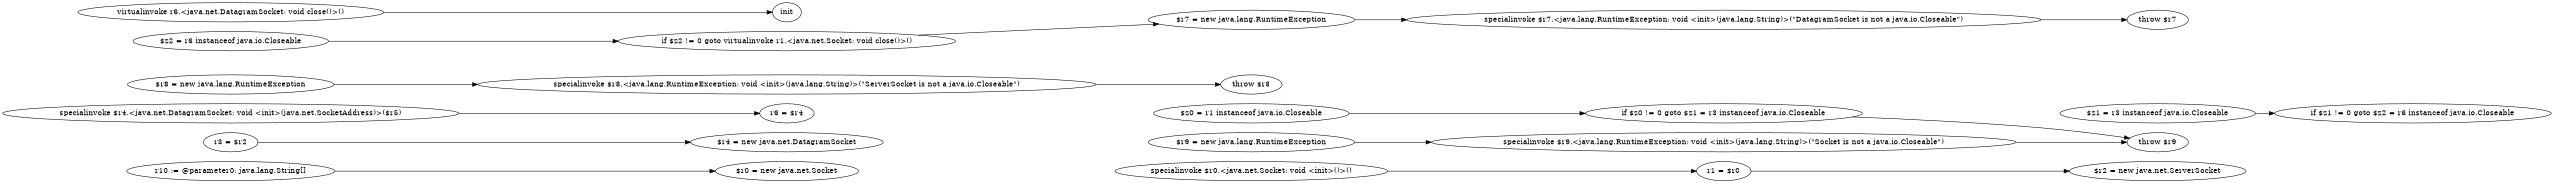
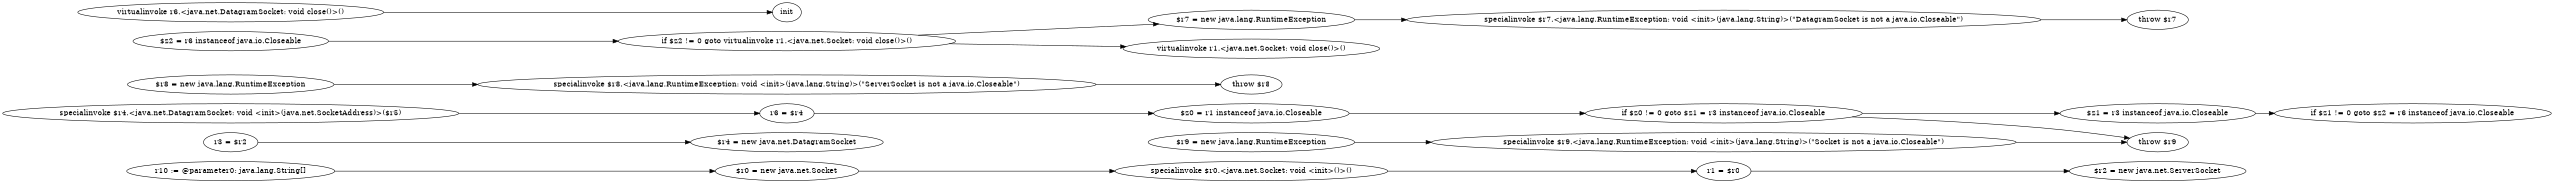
  digraph {
    rankdir=LR
    "r10 := @parameter0: java.lang.String[]"
    "$r0 = new java.net.Socket"
    "specialinvoke $r0.<java.net.Socket: void <init>()>()"
    "r1 = $r0"
    "$r2 = new java.net.ServerSocket"
    "r3 = $r2"
    "$r4 = new java.net.DatagramSocket"
    "specialinvoke $r4.<java.net.DatagramSocket: void <init>(java.net.SocketAddress)>($r5)"
    "r6 = $r4"
    "$z0 = r1 instanceof java.io.Closeable"
    "if $z0 != 0 goto $z1 = r3 instanceof java.io.Closeable"
    "$z1 = r3 instanceof java.io.Closeable"
    "throw $r9"
    "$r9 = new java.lang.RuntimeException"
    "specialinvoke $r9.<java.lang.RuntimeException: void <init>(java.lang.String)>(\"Socket is not a java.io.Closeable\")"
    "if $z1 != 0 goto $z2 = r6 instanceof java.io.Closeable"
    "$r8 = new java.lang.RuntimeException"
    "specialinvoke $r8.<java.lang.RuntimeException: void <init>(java.lang.String)>(\"ServerSocket is not a java.io.Closeable\")"
    "$z2 = r6 instanceof java.io.Closeable"
    "if $z2 != 0 goto virtualinvoke r1.<java.net.Socket: void close()>()"
    "throw $r8"
    "$r7 = new java.lang.RuntimeException"
+   "virtualinvoke r1.<java.net.Socket: void close()>()"
    "specialinvoke $r7.<java.lang.RuntimeException: void <init>(java.lang.String)>(\"DatagramSocket is not a java.io.Closeable\")"
    "throw $r7"
    n26 [label=init]
    "virtualinvoke r6.<java.net.DatagramSocket: void close()>()"
    "r10 := @parameter0: java.lang.String[]" -> "$r0 = new java.net.Socket"
+   "$r0 = new java.net.Socket" -> "specialinvoke $r0.<java.net.Socket: void <init>()>()"
    "specialinvoke $r0.<java.net.Socket: void <init>()>()" -> "r1 = $r0"
    "r1 = $r0" -> "$r2 = new java.net.ServerSocket"
    "r3 = $r2" -> "$r4 = new java.net.DatagramSocket"
    "specialinvoke $r4.<java.net.DatagramSocket: void <init>(java.net.SocketAddress)>($r5)" -> "r6 = $r4"
+   "r6 = $r4" -> "$z0 = r1 instanceof java.io.Closeable"
    "$z0 = r1 instanceof java.io.Closeable" -> "if $z0 != 0 goto $z1 = r3 instanceof java.io.Closeable"
+   "if $z0 != 0 goto $z1 = r3 instanceof java.io.Closeable" -> "$z1 = r3 instanceof java.io.Closeable"
    "if $z0 != 0 goto $z1 = r3 instanceof java.io.Closeable" -> "throw $r9"
    "$z1 = r3 instanceof java.io.Closeable" -> "if $z1 != 0 goto $z2 = r6 instanceof java.io.Closeable"
    "$r9 = new java.lang.RuntimeException" -> "specialinvoke $r9.<java.lang.RuntimeException: void <init>(java.lang.String)>(\"Socket is not a java.io.Closeable\")"
    "specialinvoke $r9.<java.lang.RuntimeException: void <init>(java.lang.String)>(\"Socket is not a java.io.Closeable\")" -> "throw $r9"
    "$r8 = new java.lang.RuntimeException" -> "specialinvoke $r8.<java.lang.RuntimeException: void <init>(java.lang.String)>(\"ServerSocket is not a java.io.Closeable\")"
    "specialinvoke $r8.<java.lang.RuntimeException: void <init>(java.lang.String)>(\"ServerSocket is not a java.io.Closeable\")" -> "throw $r8"
    "$z2 = r6 instanceof java.io.Closeable" -> "if $z2 != 0 goto virtualinvoke r1.<java.net.Socket: void close()>()"
    "if $z2 != 0 goto virtualinvoke r1.<java.net.Socket: void close()>()" -> "$r7 = new java.lang.RuntimeException"
+   "if $z2 != 0 goto virtualinvoke r1.<java.net.Socket: void close()>()" -> "virtualinvoke r1.<java.net.Socket: void close()>()"
    "$r7 = new java.lang.RuntimeException" -> "specialinvoke $r7.<java.lang.RuntimeException: void <init>(java.lang.String)>(\"DatagramSocket is not a java.io.Closeable\")"
    "specialinvoke $r7.<java.lang.RuntimeException: void <init>(java.lang.String)>(\"DatagramSocket is not a java.io.Closeable\")" -> "throw $r7"
    "virtualinvoke r6.<java.net.DatagramSocket: void close()>()" -> n26
  }
